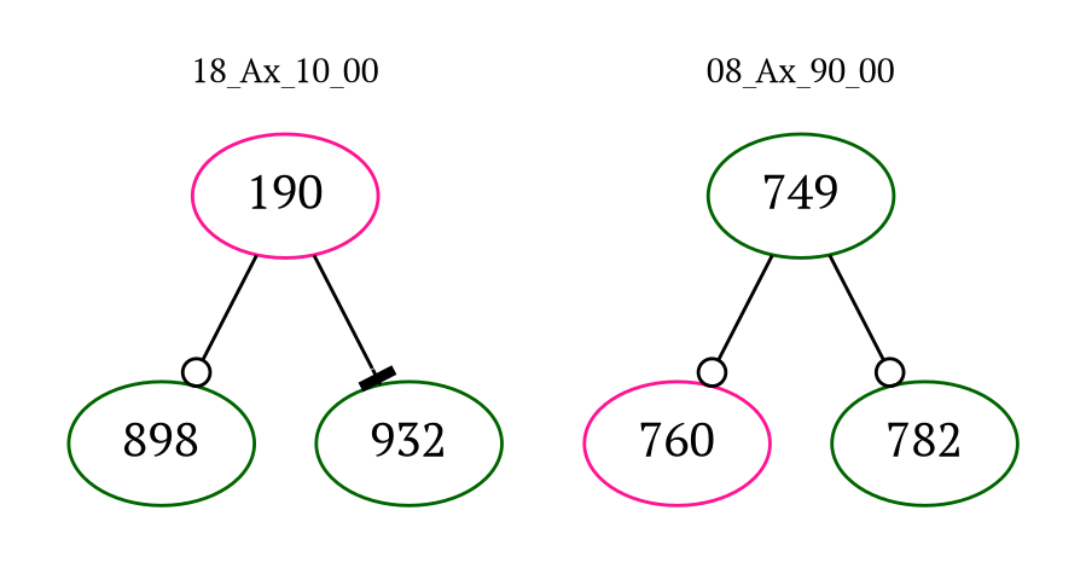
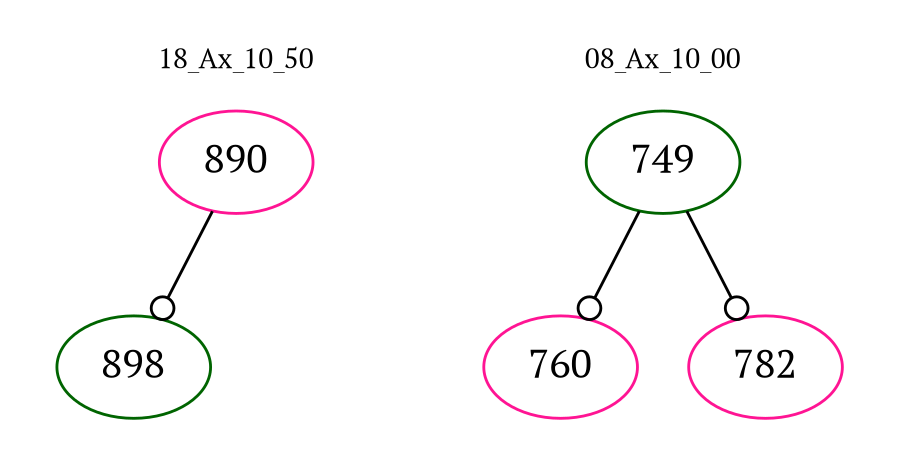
  digraph {
    fontname="PT Serif"
    node [color=deeppink fontname="PT Serif"]
    edge [arrowhead=odot color=black fontname="PT Serif"]
-   n1 [label=190]
+   n1 [label=890]
    n2 [color=darkgreen label=898]
-   n3 [color=darkgreen label=932]
    n4 [color=darkgreen label=749]
    n5 [label=760]
-   n6 [color=darkgreen label=782]
+   n6 [label=782]
    subgraph cluster_1 {
      color=white
      fontsize=10
-     label="18_Ax_10_00"
+     label="18_Ax_10_50"
      n1
      n2
-     n3
    }
    subgraph cluster_2 {
      color=white
      fontsize=10
-     label="08_Ax_90_00"
+     label="08_Ax_10_00"
      n4
      n5
      n6
    }
    n1 -> n2
-   n1 -> n3 [arrowhead=tee]
    n4 -> n5
    n4 -> n6
  }
